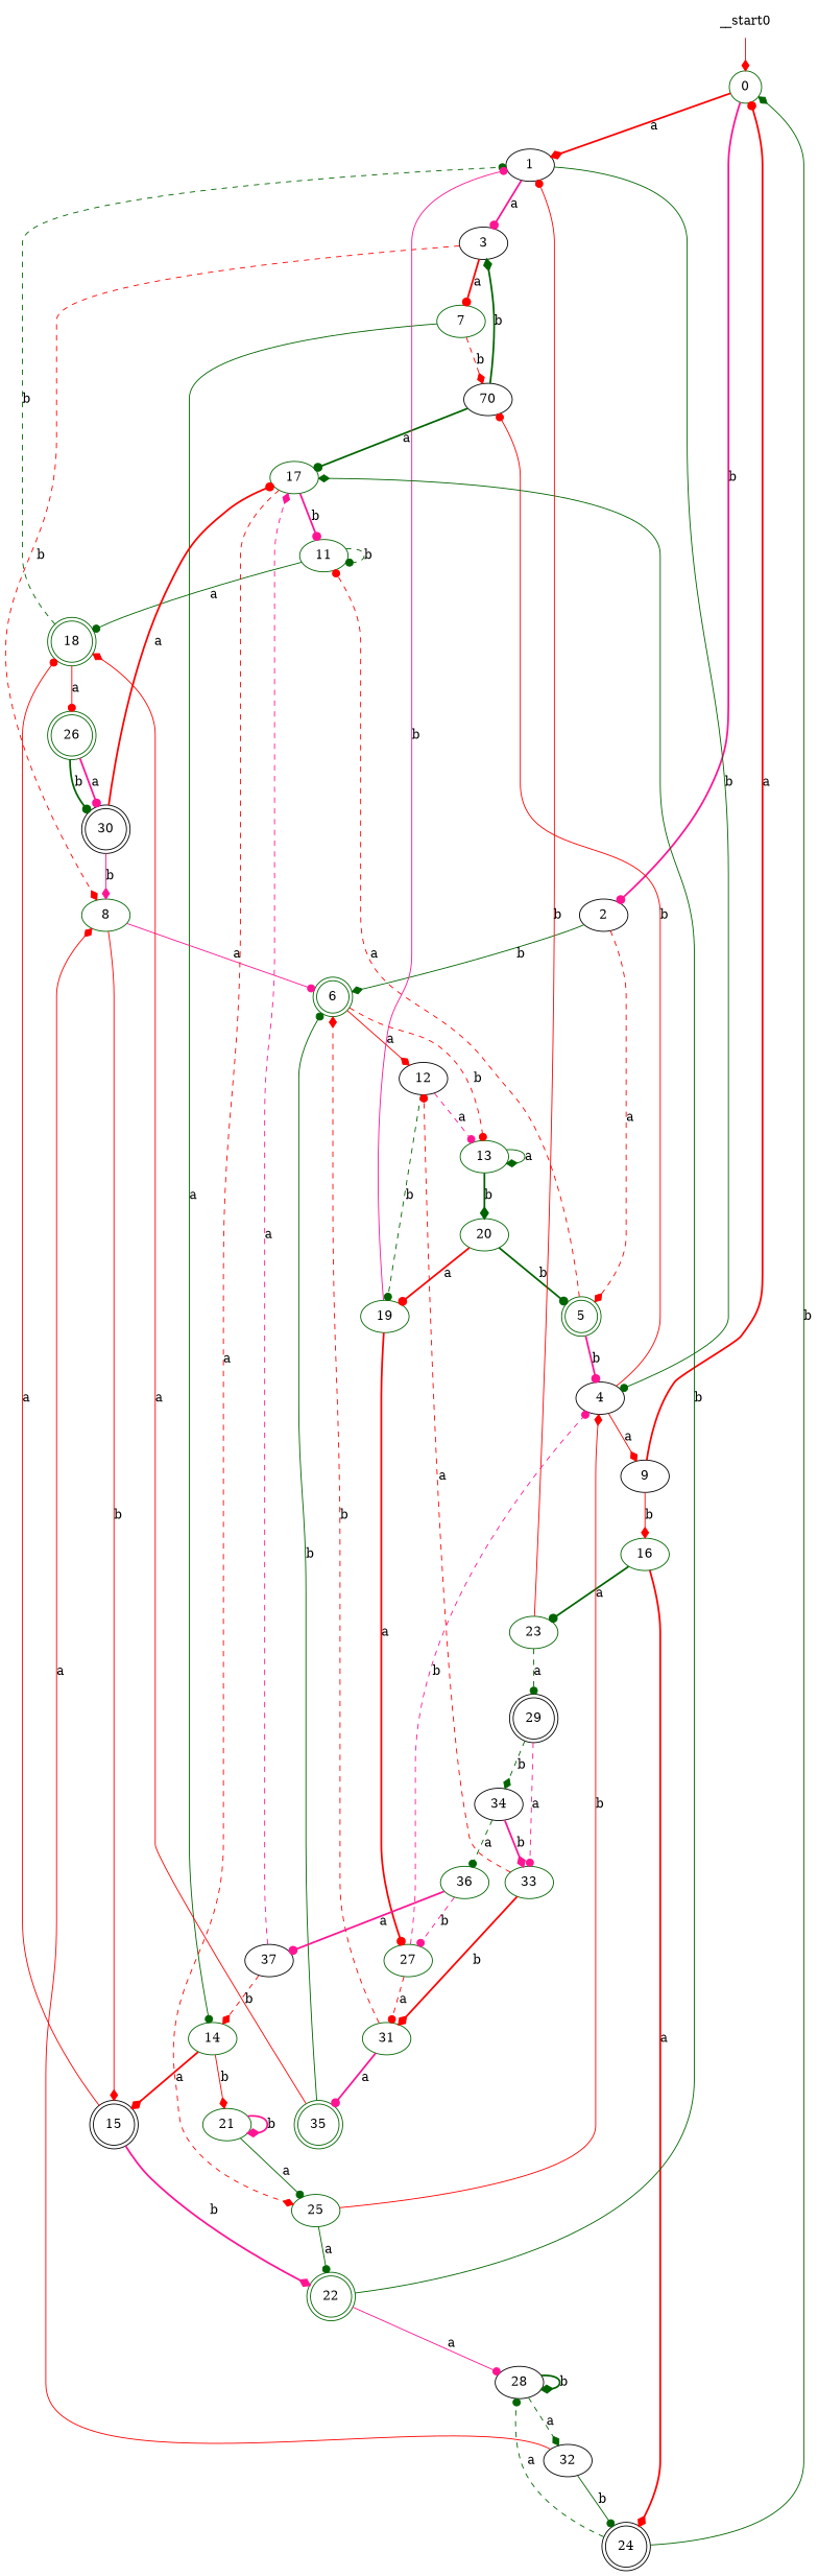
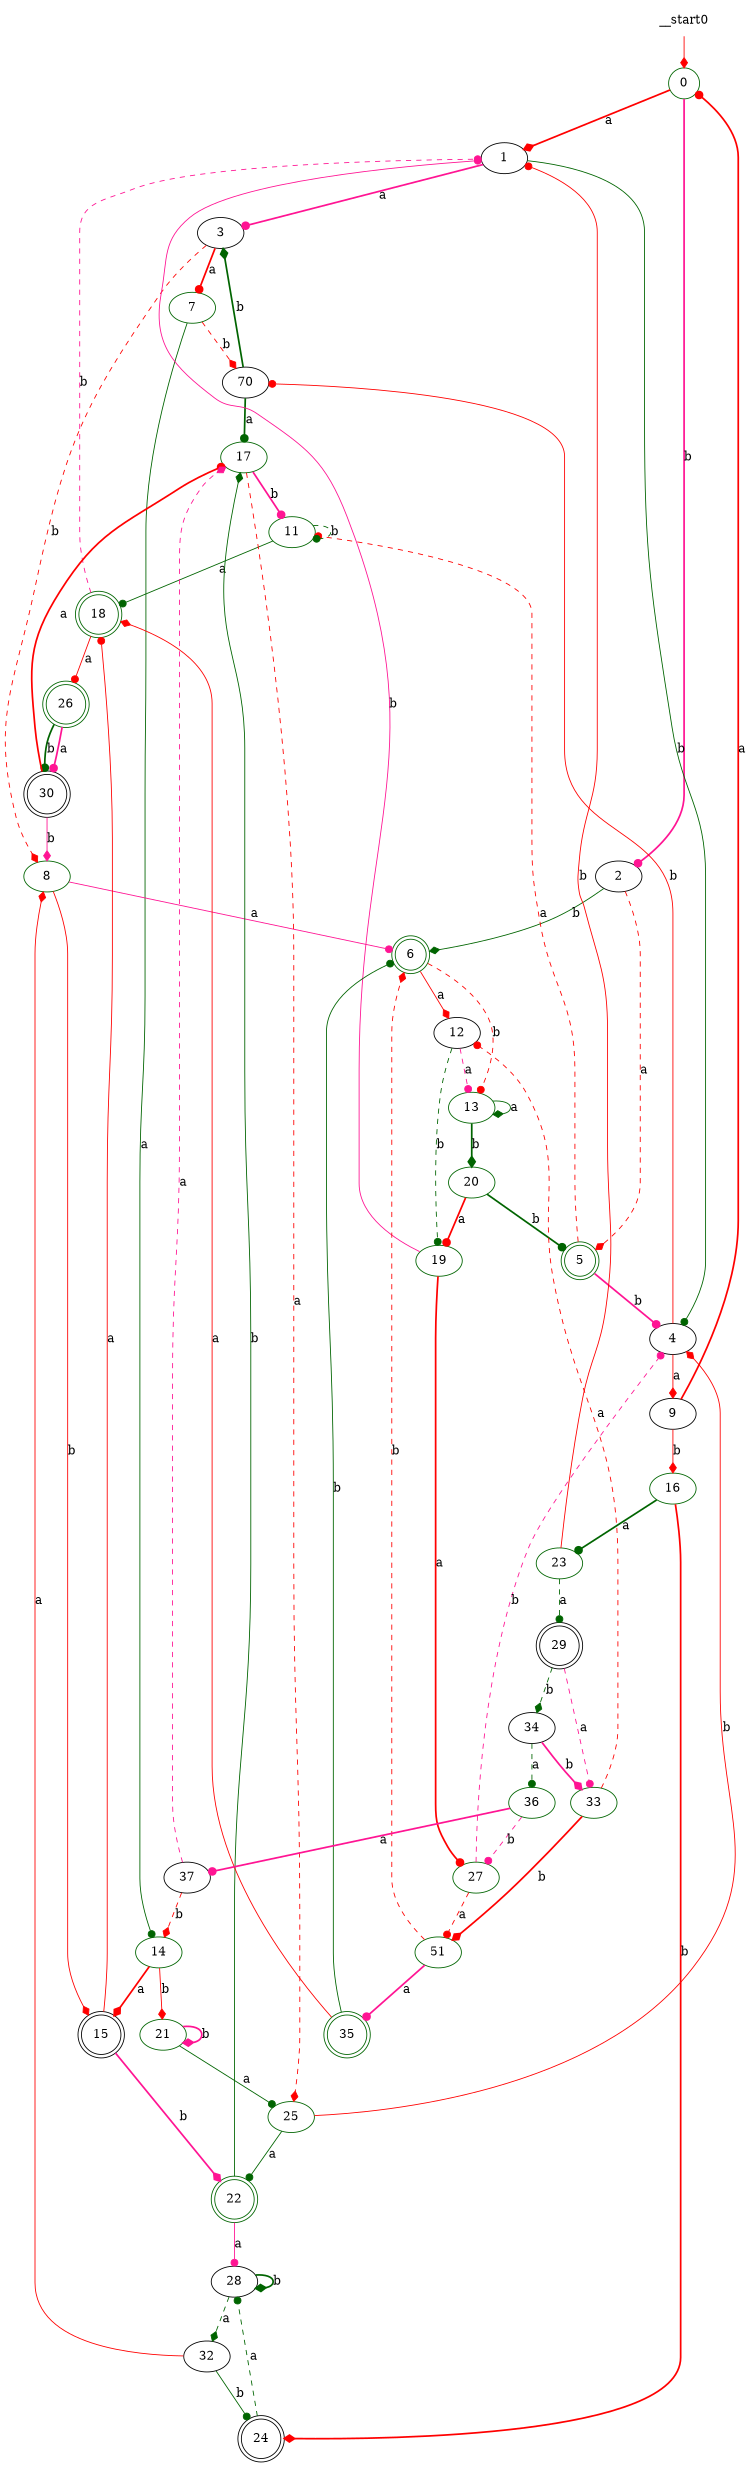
  digraph {
    node [color=darkgreen]
    edge [arrowhead=dot color=red style=solid]
    __start0 [color=black shape=none]
    0 [shape=circle]
    1 [color=black]
    2 [color=black]
    3 [color=black]
    4 [color=black]
    5 [shape=doublecircle]
    6 [shape=doublecircle]
    7
    8
    9 [color=black]
    n12 [color=black label=70]
    11
    12 [color=black]
    13
    14
    15 [color=black shape=doublecircle]
    16
    17
    18 [shape=doublecircle]
    19
    20
    21
    22 [shape=doublecircle]
    23 [shape=ellipse]
    24 [color=black shape=doublecircle]
    25
    26 [shape=doublecircle]
    27
    28 [color=black]
    29 [color=black shape=doublecircle]
    30 [color=black shape=doublecircle]
-   31
+   31 [label=51]
    32 [color=black]
    33
    34 [color=black]
    35 [shape=doublecircle]
    36
    37 [color=black]
    __start0 -> 0 [arrowhead=diamond]
    0 -> 1 [arrowhead=diamond label=a style=bold]
    0 -> 2 [color=deeppink label=b style=bold]
    1 -> 3 [color=deeppink label=a style=bold]
    1 -> 4 [color=darkgreen label=b]
    2 -> 5 [arrowhead=diamond label=a style=dashed]
    2 -> 6 [arrowhead=diamond color=darkgreen label=b]
    3 -> 7 [label=a style=bold]
    3 -> 8 [arrowhead=diamond label=b style=dashed]
    4 -> 9 [arrowhead=diamond label=a]
    4 -> n12 [label=b]
    5 -> 4 [color=deeppink label=b style=bold]
    5 -> 11 [label=a style=dashed]
    6 -> 12 [arrowhead=diamond label=a]
    6 -> 13 [label=b style=dashed]
    7 -> n12 [arrowhead=diamond label=b style=dashed]
    7 -> 14 [color=darkgreen label=a]
    8 -> 6 [color=deeppink label=a]
    8 -> 15 [arrowhead=diamond label=b]
    9 -> 0 [label=a style=bold]
    9 -> 16 [arrowhead=diamond label=b]
    n12 -> 3 [arrowhead=diamond color=darkgreen label=b style=bold]
    n12 -> 17 [color=darkgreen label=a style=bold]
    11 -> 11 [color=darkgreen label=b style=dashed]
    11 -> 18 [color=darkgreen label=a]
    12 -> 13 [color=deeppink label=a style=dashed]
    12 -> 19 [color=darkgreen label=b style=dashed]
    13 -> 13 [arrowhead=diamond color=darkgreen label=a]
    13 -> 20 [arrowhead=diamond color=darkgreen label=b style=bold]
    14 -> 15 [arrowhead=diamond label=a style=bold]
    14 -> 21 [arrowhead=diamond label=b]
    15 -> 18 [label=a]
    15 -> 22 [arrowhead=diamond color=deeppink label=b style=bold]
    16 -> 23 [color=darkgreen label=a style=bold]
-   16 -> 24 [arrowhead=diamond label=a style=bold]
+   16 -> 24 [arrowhead=diamond label=b style=bold]
    17 -> 11 [color=deeppink label=b style=bold]
    17 -> 25 [arrowhead=diamond label=a style=dashed]
-   18 -> 1 [color=darkgreen label=b style=dashed]
+   18 -> 1 [color=deeppink label=b style=dashed]
    18 -> 26 [label=a]
    19 -> 1 [color=deeppink label=b]
    19 -> 27 [label=a style=bold]
    20 -> 5 [color=darkgreen label=b style=bold]
    20 -> 19 [label=a style=bold]
    21 -> 21 [arrowhead=diamond color=deeppink label=b style=bold]
    21 -> 25 [color=darkgreen label=a]
    22 -> 17 [arrowhead=diamond color=darkgreen label=b]
    22 -> 28 [color=deeppink label=a]
    23 -> 1 [label=b]
    23 -> 29 [color=darkgreen label=a style=dashed]
-   24 -> 0 [arrowhead=diamond color=darkgreen label=b]
    24 -> 28 [color=darkgreen label=a style=dashed]
    25 -> 4 [arrowhead=diamond label=b]
    25 -> 22 [color=darkgreen label=a]
    26 -> 30 [color=deeppink label=a style=bold]
    26 -> 30 [color=darkgreen label=b style=bold]
    27 -> 4 [color=deeppink label=b style=dashed]
    27 -> 31 [label=a style=dashed]
    28 -> 28 [arrowhead=diamond color=darkgreen label=b style=bold]
    28 -> 32 [arrowhead=diamond color=darkgreen label=a style=dashed]
    29 -> 33 [color=deeppink label=a style=dashed]
    29 -> 34 [arrowhead=diamond color=darkgreen label=b style=dashed]
    30 -> 8 [arrowhead=diamond color=deeppink label=b]
    30 -> 17 [label=a style=bold]
    31 -> 6 [arrowhead=diamond label=b style=dashed]
    31 -> 35 [color=deeppink label=a style=bold]
    32 -> 8 [arrowhead=diamond label=a]
    32 -> 24 [color=darkgreen label=b]
    33 -> 12 [label=a style=dashed]
    33 -> 31 [arrowhead=diamond label=b style=bold]
    34 -> 33 [arrowhead=diamond color=deeppink label=b style=bold]
    34 -> 36 [color=darkgreen label=a style=dashed]
    35 -> 6 [color=darkgreen label=b]
    35 -> 18 [arrowhead=diamond label=a]
    36 -> 27 [color=deeppink label=b style=dashed]
    36 -> 37 [color=deeppink label=a style=bold]
    37 -> 14 [arrowhead=diamond label=b style=dashed]
    37 -> 17 [arrowhead=diamond color=deeppink label=a style=dashed]
  }
